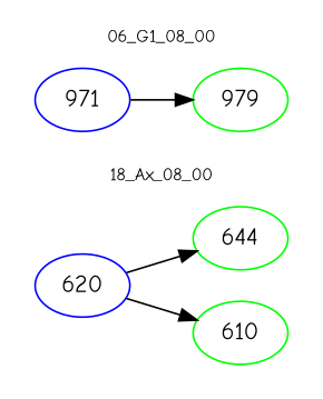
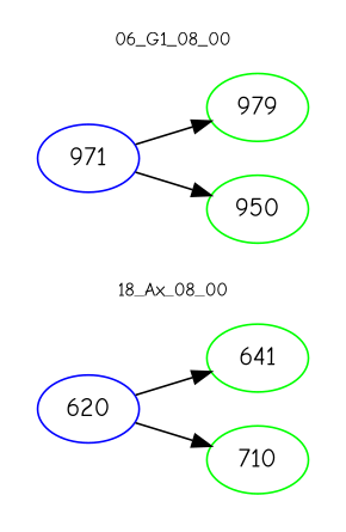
  digraph {
    fontname="Comic Neue"
    rankdir=LR
    node [color=green fontname="Comic Neue"]
    edge [color=black fontname="Comic Neue"]
    n1 [color=blue label=620]
-   n2 [label=610]
-   n3 [label=644]
+   n2 [label=710]
+   n3 [label=641]
    n4 [color=blue label=971]
+   n5 [label=950]
    n6 [label=979]
    subgraph cluster_1 {
      color=white
      fontsize=10
      label="18_Ax_08_00"
      n1
      n2
      n3
    }
    subgraph cluster_2 {
      color=white
      fontsize=10
      label="06_G1_08_00"
      n4
+     n5
      n6
    }
    n1 -> n2
    n1 -> n3
+   n4 -> n5
    n4 -> n6
  }
